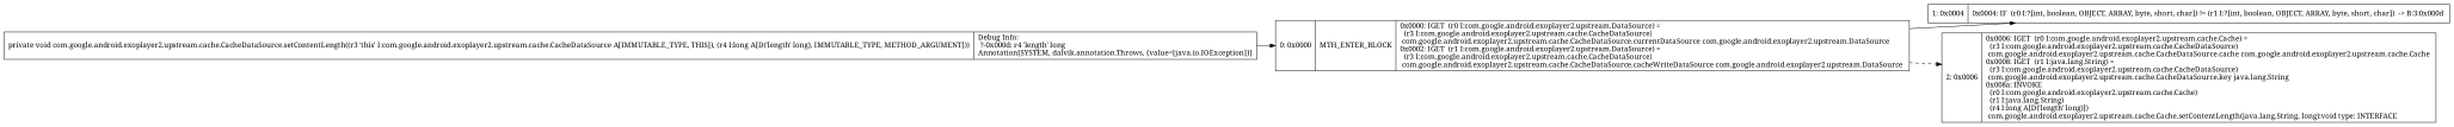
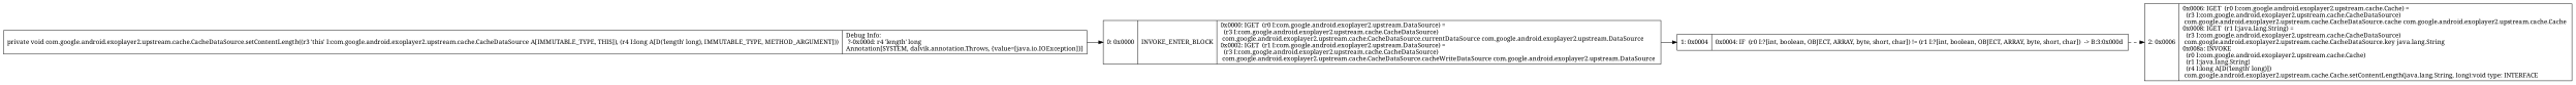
  digraph {
    fontname="Noto Serif"
    rankdir=LR
    node [fontname="Noto Serif" shape=record]
    edge [fontname="Noto Serif"]
-   n1 [label="{0\:\ 0x0000|MTH_ENTER_BLOCK\l|0x0000: IGET  (r0 I:com.google.android.exoplayer2.upstream.DataSource) = \l  (r3 I:com.google.android.exoplayer2.upstream.cache.CacheDataSource)\l com.google.android.exoplayer2.upstream.cache.CacheDataSource.currentDataSource com.google.android.exoplayer2.upstream.DataSource \l0x0002: IGET  (r1 I:com.google.android.exoplayer2.upstream.DataSource) = \l  (r3 I:com.google.android.exoplayer2.upstream.cache.CacheDataSource)\l com.google.android.exoplayer2.upstream.cache.CacheDataSource.cacheWriteDataSource com.google.android.exoplayer2.upstream.DataSource \l}"]
+   n1 [label="{0\:\ 0x0000|INVOKE_ENTER_BLOCK\l|0x0000: IGET  (r0 I:com.google.android.exoplayer2.upstream.DataSource) = \l  (r3 I:com.google.android.exoplayer2.upstream.cache.CacheDataSource)\l com.google.android.exoplayer2.upstream.cache.CacheDataSource.currentDataSource com.google.android.exoplayer2.upstream.DataSource \l0x0002: IGET  (r1 I:com.google.android.exoplayer2.upstream.DataSource) = \l  (r3 I:com.google.android.exoplayer2.upstream.cache.CacheDataSource)\l com.google.android.exoplayer2.upstream.cache.CacheDataSource.cacheWriteDataSource com.google.android.exoplayer2.upstream.DataSource \l}"]
    n2 [label="{1\:\ 0x0004|0x0004: IF  (r0 I:?[int, boolean, OBJECT, ARRAY, byte, short, char]) != (r1 I:?[int, boolean, OBJECT, ARRAY, byte, short, char])  \-\> B:3:0x000d \l}"]
    n3 [label="{2\:\ 0x0006|0x0006: IGET  (r0 I:com.google.android.exoplayer2.upstream.cache.Cache) = \l  (r3 I:com.google.android.exoplayer2.upstream.cache.CacheDataSource)\l com.google.android.exoplayer2.upstream.cache.CacheDataSource.cache com.google.android.exoplayer2.upstream.cache.Cache \l0x0008: IGET  (r1 I:java.lang.String) = \l  (r3 I:com.google.android.exoplayer2.upstream.cache.CacheDataSource)\l com.google.android.exoplayer2.upstream.cache.CacheDataSource.key java.lang.String \l0x008a: INVOKE  \l  (r0 I:com.google.android.exoplayer2.upstream.cache.Cache)\l  (r1 I:java.lang.String)\l  (r4 I:long A[D('length' long)])\l com.google.android.exoplayer2.upstream.cache.Cache.setContentLength(java.lang.String, long):void type: INTERFACE \l}"]
    n4 [label="{private void com.google.android.exoplayer2.upstream.cache.CacheDataSource.setContentLength((r3 'this' I:com.google.android.exoplayer2.upstream.cache.CacheDataSource A[IMMUTABLE_TYPE, THIS]), (r4 I:long A[D('length' long), IMMUTABLE_TYPE, METHOD_ARGUMENT]))  | Debug Info:\l  ?\-0x000d: r4 'length' long\lAnnotation[SYSTEM, dalvik.annotation.Throws, \{value=[java.io.IOException]\}]\l}"]
    n1 -> n2
-   n1 -> n3 [style=dashed]
+   n2 -> n3 [style=dashed]
    n4 -> n1
  }
